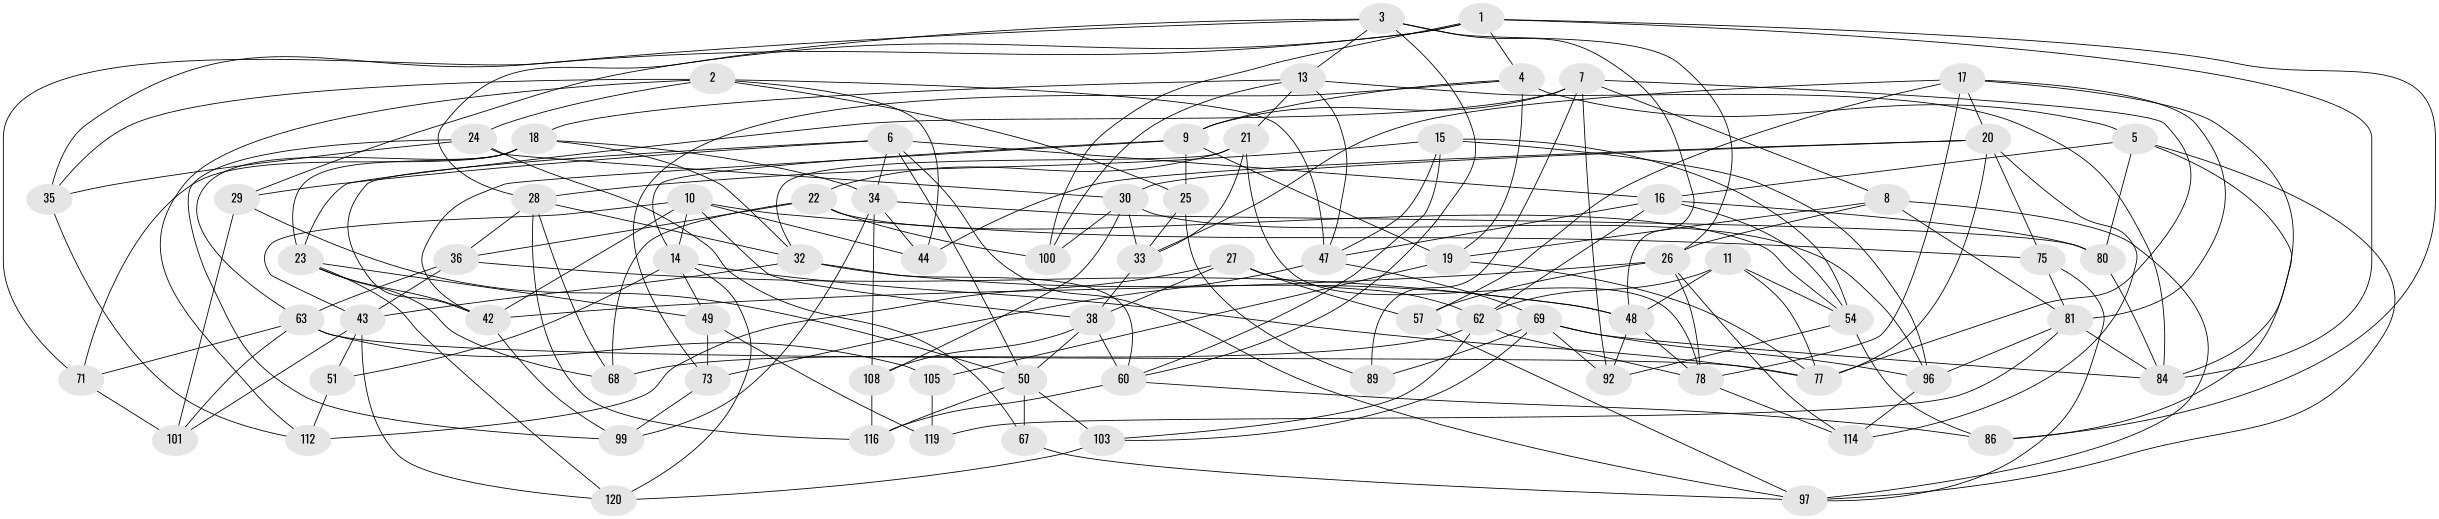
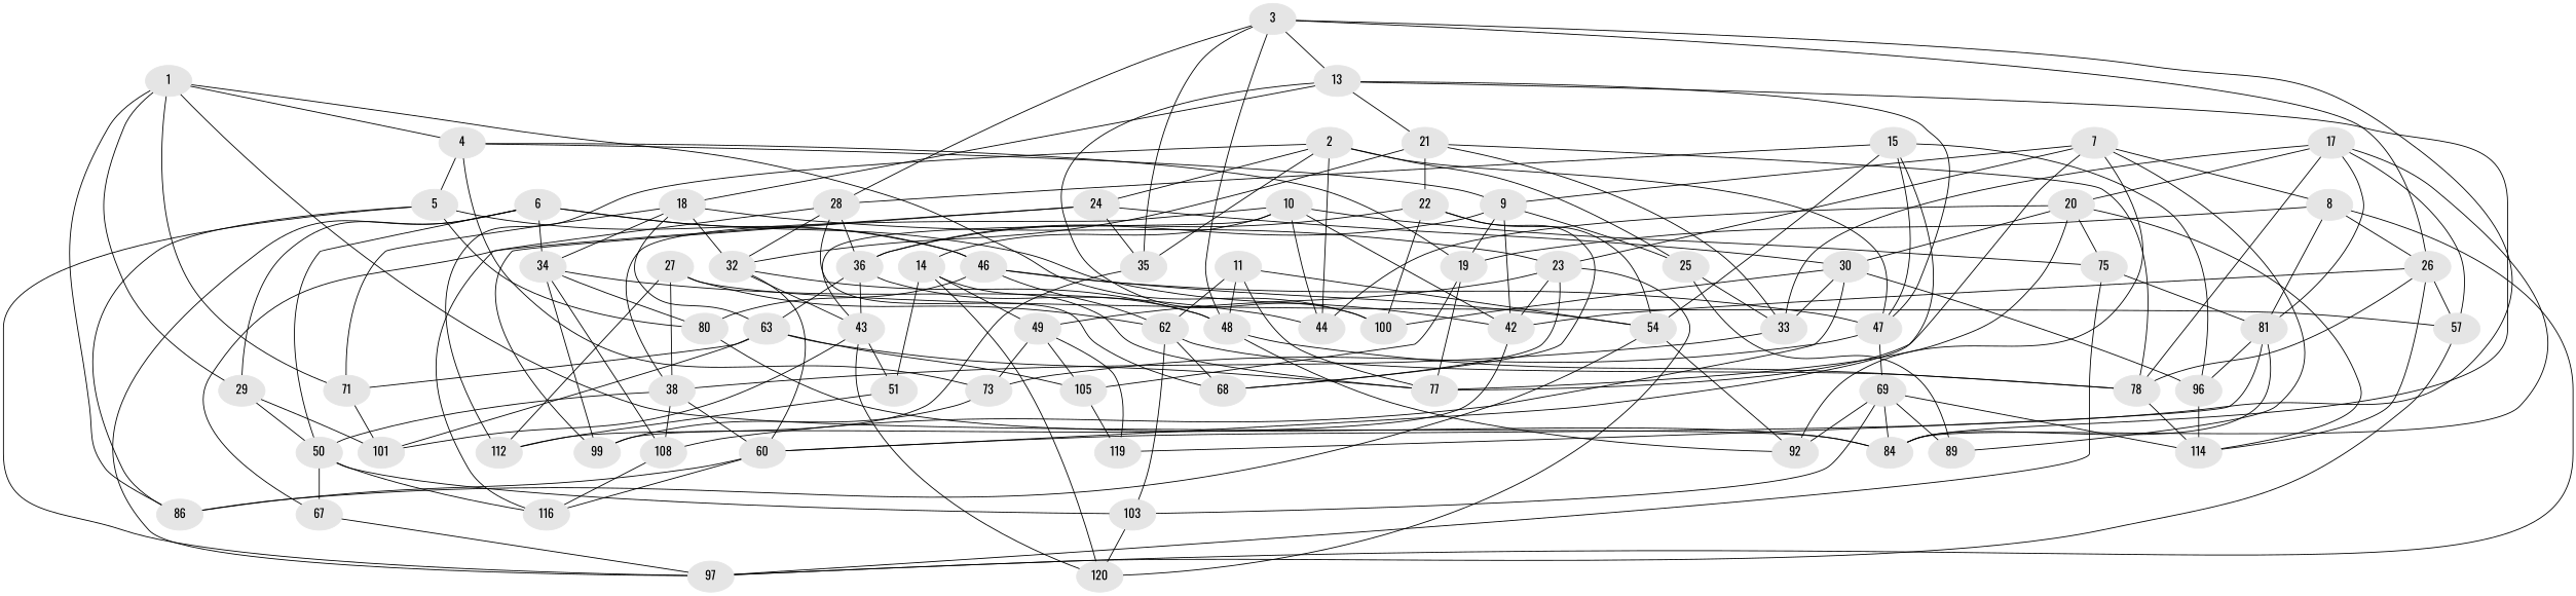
  graph {
    fontname=Oswald
    node [color=gray90 fontname=Oswald style=filled]
    edge [fontname=Oswald]
    1 [super="+109"]
    4 [super="+74"]
    n3 [label=29]
    71
    n5 [label=84 super="+110"]
    86
    100
    5 [super="+40"]
    9 [super="+111"]
    19 [super="+55"]
    73
    50 [super="+58"]
    101
    2 [super="+29"]
    24 [super="+52"]
    25
    35
    44
    47 [super="+53"]
    112
    30 [super="+41"]
    67
    99
    89
    33 [super="+45"]
    69 [super="+79"]
    3 [super="+88"]
    13 [super="+37"]
    26 [super="+118"]
    28 [super="+106"]
    48 [super="+93"]
    60 [super="+87"]
    18 [super="+98"]
    21
    42 [super="+59"]
    78 [super="+102"]
    57
    114 [super="+115"]
    36 [super="+84"]
    32 [super="+64"]
    68
    116
    92
-   16 [super="+31"]
+   16 [super="+31" label=46]
    80
    97 [super="+121"]
    77 [super="+113"]
    105
    54 [super="+56"]
    62 [super="+72"]
    6 [super="+104"]
    34 [super="+65"]
    108
    103
    7 [super="+12"]
    8 [super="+94"]
    23 [super="+61"]
    81 [super="+95"]
    49 [super="+66"]
    120
    96
    119
    43 [super="+70"]
    63 [super="+76"]
    10 [super="+91"]
    14 [super="+85"]
    38 [super="+90"]
    75
    51
    11
    22 [super="+46"]
    15 [super="+82"]
    17 [super="+117"]
    20 [super="+107"]
    27
    1 -- 4
    1 -- n3
    1 -- 71
    1 -- n5
    1 -- 86
    1 -- 100
    4 -- 5 [weight=2]
    4 -- 9
    4 -- 19
    4 -- 73
    n3 -- 50
    n3 -- 101
    71 -- 101
    5 -- 86
    5 -- 16
    5 -- 80
    5 -- 97
    9 -- 19
    9 -- 25
    9 -- 42
-   9 -- 14
+   9 -- 36
    19 -- 77
    19 -- 105
    73 -- 99
    50 -- 67
    50 -- 116
    50 -- 103
    2 -- 24
    2 -- 25
    2 -- 35
    2 -- 44
    2 -- 47
    2 -- 112
    24 -- 35
    24 -- 30
    24 -- 67
    24 -- 99
    25 -- 89
    25 -- 33
    35 -- 112
    47 -- 73
    47 -- 69
    30 -- 100
    30 -- 33
    30 -- 108
    30 -- 96
    67 -- 97
    33 -- 38
    69 -- n5
    69 -- 89
-   69 -- 96
+   69 -- 114
    69 -- 92
    69 -- 103
    3 -- 35
    3 -- 13
    3 -- 26
    3 -- 28
    3 -- 48
    3 -- 60
    13 -- n5
    13 -- 100
    13 -- 47
    13 -- 18
    13 -- 21
    26 -- 42
    26 -- 78
    26 -- 57
    26 -- 114
    28 -- 36
    28 -- 32
    28 -- 68
    28 -- 116
    48 -- 78
    48 -- 92
    60 -- 86
    60 -- 116
    18 -- 71
    18 -- 32
    18 -- 34
    18 -- 23
    18 -- 63
    21 -- 33
    21 -- 78
    21 -- 32
    21 -- 22
    42 -- 99
    78 -- 114
    57 -- 97
    36 -- 48
    36 -- 43
    36 -- 63
    32 -- 48
    32 -- 60
    32 -- 43
    16 -- 47
    16 -- 80
    16 -- 54
    16 -- 62
    80 -- n5
    105 -- 119
    54 -- 86
    54 -- 92
    62 -- 78
    62 -- 68
    62 -- 103
    6 -- n3
    6 -- 50
    6 -- 42
    6 -- 16
    6 -- 97
    6 -- 34
    34 -- 44
    34 -- 99
    34 -- 80
    34 -- 108
    108 -- 116
    103 -- 120
    7 -- 9
    7 -- 89
    7 -- 92
    7 -- 77
    7 -- 8
    7 -- 23
    8 -- 19 [weight=2]
    8 -- 26
    8 -- 97
    8 -- 81
    23 -- 42
    23 -- 68
    23 -- 49
    23 -- 120
    81 -- n5
    81 -- 96
    81 -- 119
    49 -- 73
+   49 -- 105
    49 -- 119
    96 -- 114
    43 -- 101
    43 -- 120
    43 -- 51
    63 -- 71
    63 -- 101
    63 -- 77
    63 -- 105
    10 -- 44
    10 -- 42
    10 -- 43
    10 -- 14
    10 -- 38
    10 -- 75
    14 -- 77
    14 -- 49
    14 -- 120
    14 -- 51
    38 -- 50
    38 -- 60
    38 -- 108
    75 -- 97
    75 -- 81
    51 -- 112
    11 -- 48
    11 -- 77
    11 -- 54
    11 -- 62
    22 -- 100
    22 -- 36
    22 -- 68
    22 -- 54
    15 -- 47
    15 -- 28
    15 -- 60
    15 -- 54
    15 -- 96
    17 -- n5
    17 -- 33
    17 -- 78
    17 -- 57
    17 -- 81
    17 -- 20
    20 -- 44
    20 -- 30
    20 -- 114
    20 -- 77
    20 -- 75
    27 -- 112
    27 -- 57
    27 -- 62
    27 -- 38
  }
